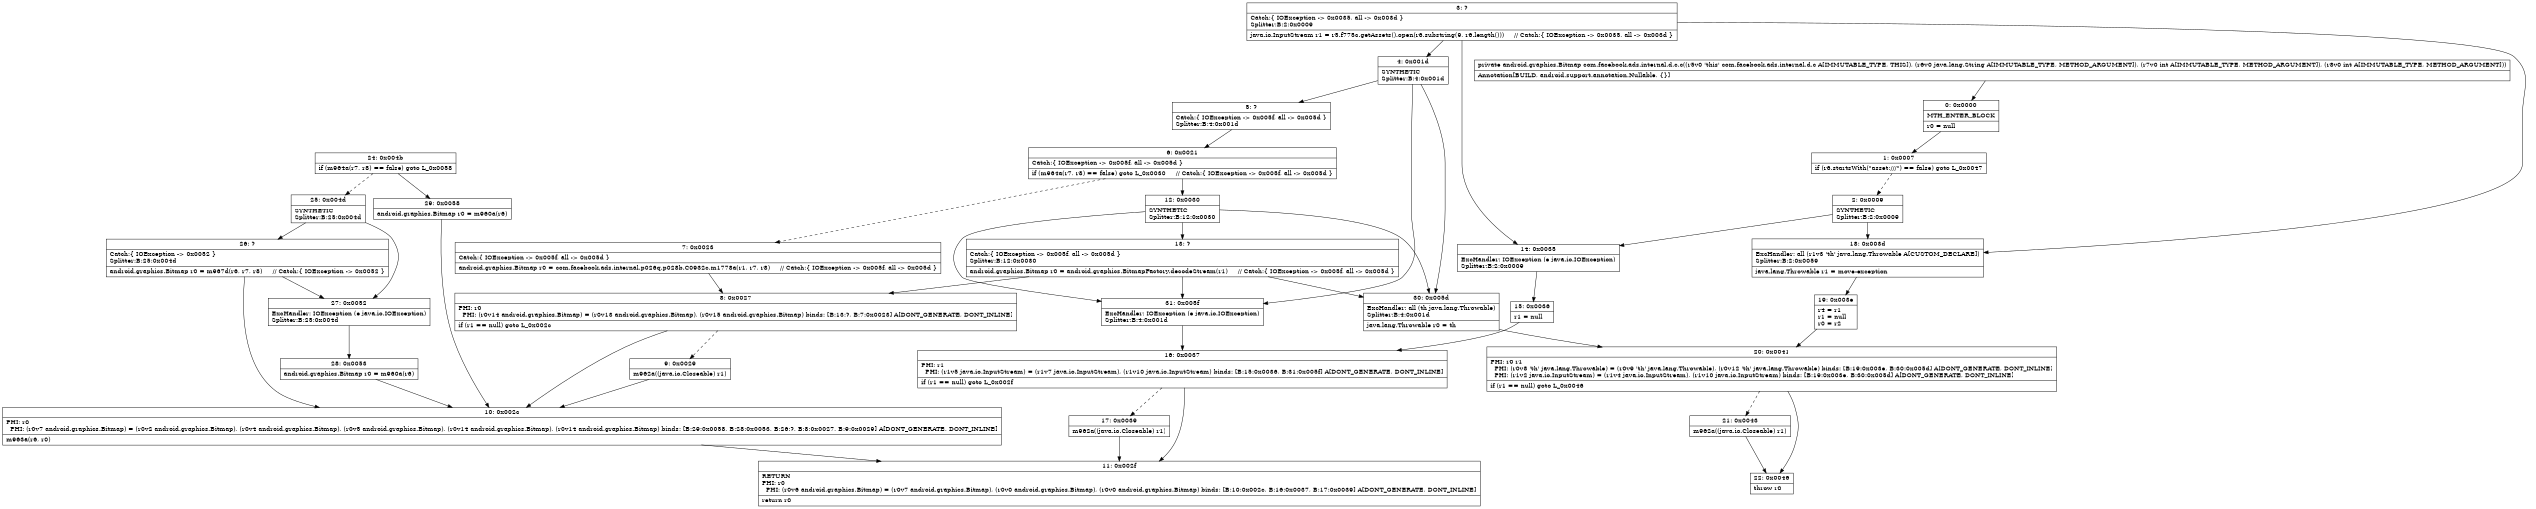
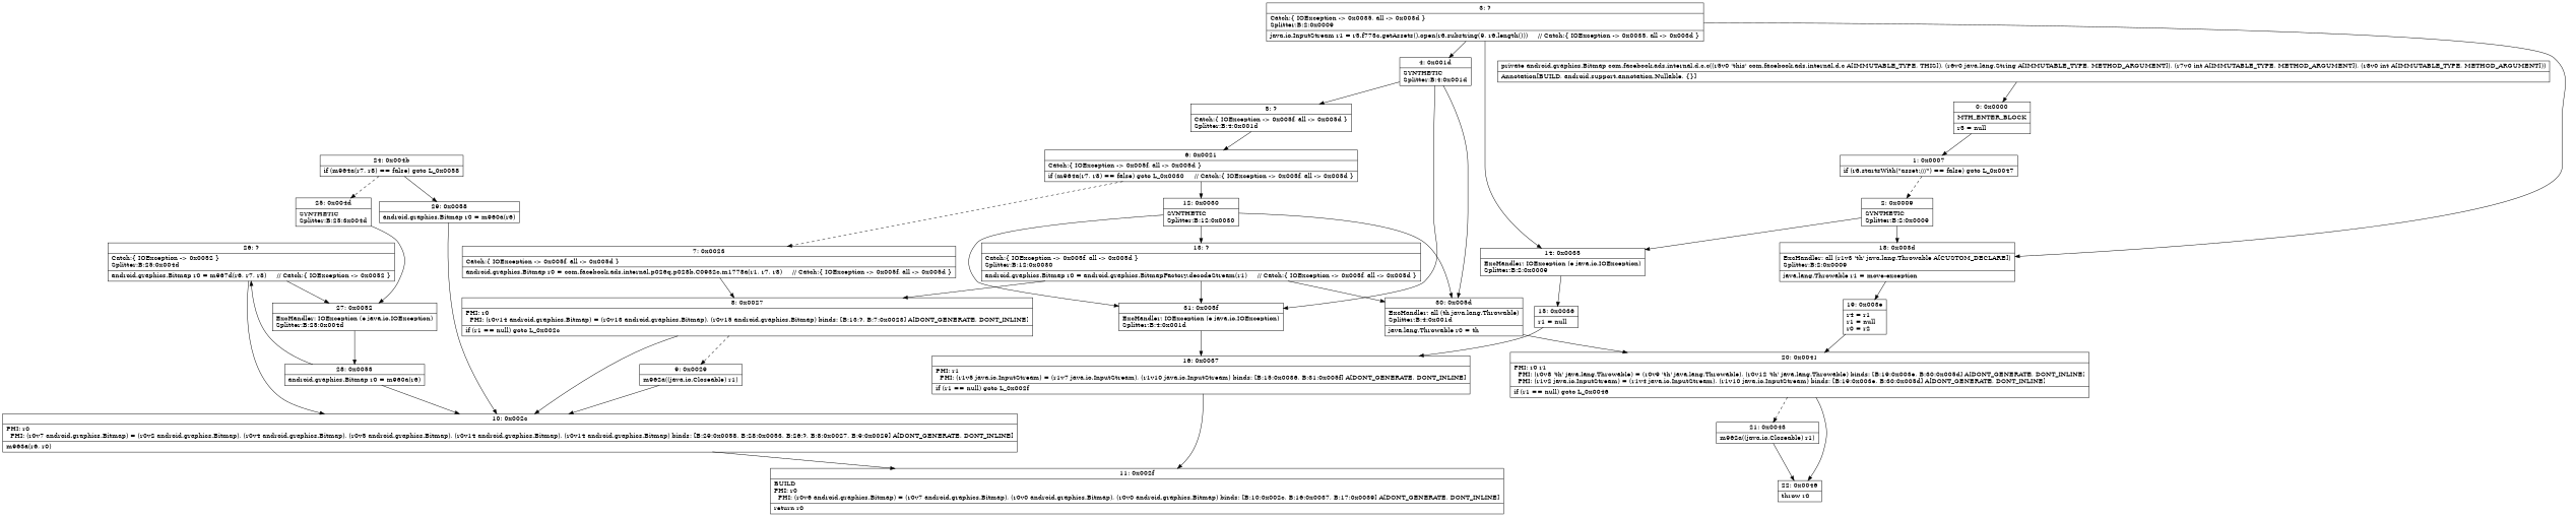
  digraph {
    node [shape=record]
-   n1 [label="{0\:\ 0x0000|MTH_ENTER_BLOCK\l|r0 = null\l}"]
+   n1 [label="{0\:\ 0x0000|MTH_ENTER_BLOCK\l|r5 = null\l}"]
    n2 [label="{1\:\ 0x0007|if (r6.startsWith(\"asset:\/\/\/\") == false) goto L_0x0047\l}"]
    n3 [label="{2\:\ 0x0009|SYNTHETIC\lSplitter:B:2:0x0009\l}"]
    n4 [label="{14\:\ 0x0035|ExcHandler: IOException (e java.io.IOException)\lSplitter:B:2:0x0009\l}"]
-   n5 [label="{18\:\ 0x003d|ExcHandler: all (r1v3 'th' java.lang.Throwable A[CUSTOM_DECLARE])\lSplitter:B:2:0x0059\l|java.lang.Throwable r1 = move\-exception\l}"]
+   n5 [label="{18\:\ 0x003d|ExcHandler: all (r1v3 'th' java.lang.Throwable A[CUSTOM_DECLARE])\lSplitter:B:2:0x0009\l|java.lang.Throwable r1 = move\-exception\l}"]
    n6 [label="{3\:\ ?|Catch:\{ IOException \-\> 0x0035, all \-\> 0x003d \}\lSplitter:B:2:0x0009\l|java.io.InputStream r1 = r5.f775c.getAssets().open(r6.substring(9, r6.length()))     \/\/ Catch:\{ IOException \-\> 0x0035, all \-\> 0x003d \}\l}"]
    n7 [label="{4\:\ 0x001d|SYNTHETIC\lSplitter:B:4:0x001d\l}"]
    n8 [label="{15\:\ 0x0036|r1 = null\l}"]
    n9 [label="{19\:\ 0x003e|r4 = r1\lr1 = null\lr0 = r2\l}"]
    n10 [label="{5\:\ ?|Catch:\{ IOException \-\> 0x005f, all \-\> 0x005d \}\lSplitter:B:4:0x001d\l}"]
    n11 [label="{30\:\ 0x005d|ExcHandler: all (th java.lang.Throwable)\lSplitter:B:4:0x001d\l|java.lang.Throwable r0 = th\l}"]
    n12 [label="{31\:\ 0x005f|ExcHandler: IOException (e java.io.IOException)\lSplitter:B:4:0x001d\l}"]
    n13 [label="{6\:\ 0x0021|Catch:\{ IOException \-\> 0x005f, all \-\> 0x005d \}\l|if (m964a(r7, r8) == false) goto L_0x0030     \/\/ Catch:\{ IOException \-\> 0x005f, all \-\> 0x005d \}\l}"]
    n14 [label="{20\:\ 0x0041|PHI: r0 r1 \l  PHI: (r0v8 'th' java.lang.Throwable) = (r0v9 'th' java.lang.Throwable), (r0v12 'th' java.lang.Throwable) binds: [B:19:0x003e, B:30:0x005d] A[DONT_GENERATE, DONT_INLINE]\l  PHI: (r1v2 java.io.InputStream) = (r1v4 java.io.InputStream), (r1v10 java.io.InputStream) binds: [B:19:0x003e, B:30:0x005d] A[DONT_GENERATE, DONT_INLINE]\l|if (r1 == null) goto L_0x0046\l}"]
    n15 [label="{16\:\ 0x0037|PHI: r1 \l  PHI: (r1v5 java.io.InputStream) = (r1v7 java.io.InputStream), (r1v10 java.io.InputStream) binds: [B:15:0x0036, B:31:0x005f] A[DONT_GENERATE, DONT_INLINE]\l|if (r1 == null) goto L_0x002f\l}"]
    n16 [label="{7\:\ 0x0023|Catch:\{ IOException \-\> 0x005f, all \-\> 0x005d \}\l|android.graphics.Bitmap r0 = com.facebook.ads.internal.p026q.p028b.C0932c.m1778a(r1, r7, r8)     \/\/ Catch:\{ IOException \-\> 0x005f, all \-\> 0x005d \}\l}"]
    n17 [label="{12\:\ 0x0030|SYNTHETIC\lSplitter:B:12:0x0030\l}"]
    n18 [label="{8\:\ 0x0027|PHI: r0 \l  PHI: (r0v14 android.graphics.Bitmap) = (r0v13 android.graphics.Bitmap), (r0v15 android.graphics.Bitmap) binds: [B:13:?, B:7:0x0023] A[DONT_GENERATE, DONT_INLINE]\l|if (r1 == null) goto L_0x002c\l}"]
    n19 [label="{13\:\ ?|Catch:\{ IOException \-\> 0x005f, all \-\> 0x005d \}\lSplitter:B:12:0x0030\l|android.graphics.Bitmap r0 = android.graphics.BitmapFactory.decodeStream(r1)     \/\/ Catch:\{ IOException \-\> 0x005f, all \-\> 0x005d \}\l}"]
    n20 [label="{9\:\ 0x0029|m962a((java.io.Closeable) r1)\l}"]
    n21 [label="{10\:\ 0x002c|PHI: r0 \l  PHI: (r0v7 android.graphics.Bitmap) = (r0v2 android.graphics.Bitmap), (r0v4 android.graphics.Bitmap), (r0v5 android.graphics.Bitmap), (r0v14 android.graphics.Bitmap), (r0v14 android.graphics.Bitmap) binds: [B:29:0x0058, B:28:0x0053, B:26:?, B:8:0x0027, B:9:0x0029] A[DONT_GENERATE, DONT_INLINE]\l|m963a(r6, r0)\l}"]
-   n22 [label="{11\:\ 0x002f|RETURN\lPHI: r0 \l  PHI: (r0v6 android.graphics.Bitmap) = (r0v7 android.graphics.Bitmap), (r0v0 android.graphics.Bitmap), (r0v0 android.graphics.Bitmap) binds: [B:10:0x002c, B:16:0x0037, B:17:0x0039] A[DONT_GENERATE, DONT_INLINE]\l|return r0\l}"]
-   n23 [label="{17\:\ 0x0039|m962a((java.io.Closeable) r1)\l}"]
+   n22 [label="{11\:\ 0x002f|BUILD\lPHI: r0 \l  PHI: (r0v6 android.graphics.Bitmap) = (r0v7 android.graphics.Bitmap), (r0v0 android.graphics.Bitmap), (r0v0 android.graphics.Bitmap) binds: [B:10:0x002c, B:16:0x0037, B:17:0x0039] A[DONT_GENERATE, DONT_INLINE]\l|return r0\l}"]
    n24 [label="{21\:\ 0x0043|m962a((java.io.Closeable) r1)\l}"]
    n25 [label="{22\:\ 0x0046|throw r0\l}"]
    n26 [label="{24\:\ 0x004b|if (m964a(r7, r8) == false) goto L_0x0058\l}"]
-   n27 [label="{25\:\ 0x004d|SYNTHETIC\lSplitter:B:25:0x004d\l}"]
+   n27 [label="{25\:\ 0x004d|SYNTHETIC\lSplitter:B:25:3x004d\l}"]
    n28 [label="{29\:\ 0x0058|android.graphics.Bitmap r0 = m960a(r6)\l}"]
    n29 [label="{26\:\ ?|Catch:\{ IOException \-\> 0x0052 \}\lSplitter:B:25:0x004d\l|android.graphics.Bitmap r0 = m967d(r6, r7, r8)     \/\/ Catch:\{ IOException \-\> 0x0052 \}\l}"]
    n30 [label="{27\:\ 0x0052|ExcHandler: IOException (e java.io.IOException)\lSplitter:B:25:0x004d\l}"]
    n31 [label="{28\:\ 0x0053|android.graphics.Bitmap r0 = m960a(r6)\l}"]
    n32 [label="{private android.graphics.Bitmap com.facebook.ads.internal.d.c.c((r5v0 'this' com.facebook.ads.internal.d.c A[IMMUTABLE_TYPE, THIS]), (r6v0 java.lang.String A[IMMUTABLE_TYPE, METHOD_ARGUMENT]), (r7v0 int A[IMMUTABLE_TYPE, METHOD_ARGUMENT]), (r8v0 int A[IMMUTABLE_TYPE, METHOD_ARGUMENT]))  | Annotation[BUILD, android.support.annotation.Nullable, \{\}]\l}"]
    n1 -> n2
    n2 -> n3 [style=dashed]
    n3 -> n4
    n3 -> n5
    n4 -> n8
    n5 -> n9
    n6 -> n4
    n6 -> n5
    n6 -> n7
    n7 -> n10
    n7 -> n11
    n7 -> n12
    n8 -> n15
    n9 -> n14
    n10 -> n13
    n11 -> n14
    n12 -> n15
    n13 -> n16 [style=dashed]
    n13 -> n17
    n14 -> n24 [style=dashed]
    n14 -> n25
    n15 -> n22
-   n15 -> n23 [style=dashed]
    n16 -> n18
    n17 -> n11
    n17 -> n12
    n17 -> n19
    n18 -> n20 [style=dashed]
    n18 -> n21
    n19 -> n11
    n19 -> n12
    n19 -> n18
    n20 -> n21
    n21 -> n22
-   n23 -> n22
    n24 -> n25
    n26 -> n27 [style=dashed]
    n26 -> n28
-   n27 -> n29
+   n31 -> n29
    n27 -> n30
    n28 -> n21
    n29 -> n21
    n29 -> n30
    n30 -> n31
    n31 -> n21
    n32 -> n1
  }
